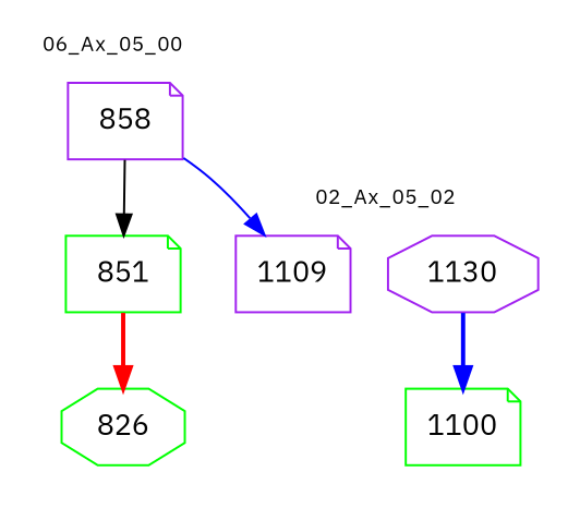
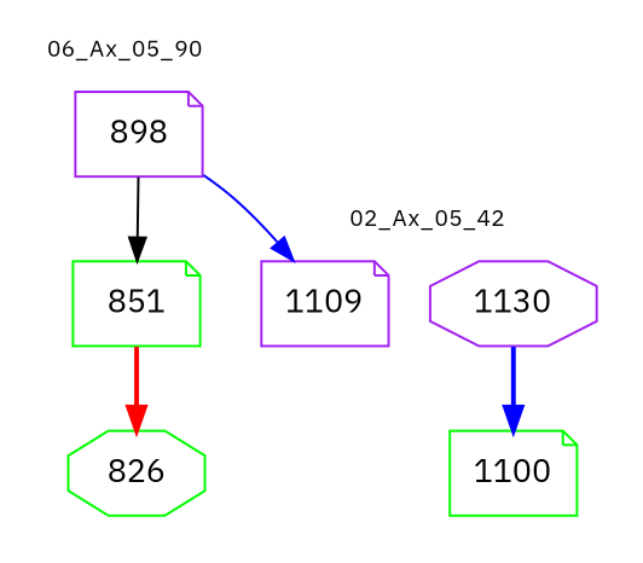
  digraph {
    fontname="IBM Plex Sans"
    node [color=purple fontname="IBM Plex Sans" shape=note]
    edge [color=blue fontname="IBM Plex Sans" style=solid]
-   n1 [label=858]
+   n1 [label=898]
    n2 [color=green label=851]
    n3 [color=green label=826 shape=octagon]
    n4 [label=1130 shape=octagon]
    n5 [color=green label=1100]
    n6 [label=1109]
    subgraph cluster_1 {
      color=white
      fontsize=10
-     label="06_Ax_05_00"
+     label="06_Ax_05_90"
      n1
      n2
      n3
    }
    subgraph cluster_2 {
      color=white
      fontsize=10
-     label="02_Ax_05_02"
+     label="02_Ax_05_42"
      n4
      n5
      n6
    }
    n1 -> n2 [color=black]
    n1 -> n6
    n2 -> n3 [color=red style=bold]
    n4 -> n5 [style=bold]
  }
